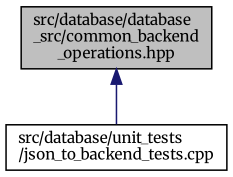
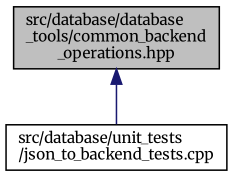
  digraph {
    fontname=Merriweather
    node [color=black fontname=Merriweather fontsize=10 shape=record style=filled]
-   n1 [fillcolor=grey75 fontcolor=black height=0.2 label="src/database/database\l_src/common_backend\l_operations.hpp" width=0.4]
+   n1 [fillcolor=grey75 fontcolor=black height=0.2 label="src/database/database\l_tools/common_backend\l_operations.hpp" width=0.4]
    n2 [fillcolor=white height=0.2 label="src/database/unit_tests\l/json_to_backend_tests.cpp" width=0.4]
    n1 -> n2 [color=midnightblue dir=back fontname=Merriweather fontsize=10 labelfontname=Helvetica labelfontsize=10 style=solid]
  }
